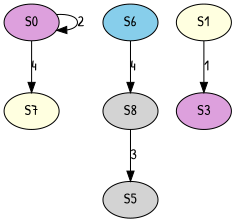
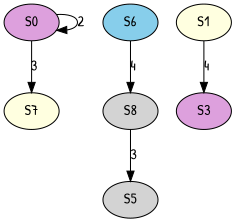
  strict digraph {
    fontname="Patrick Hand"
    node [fillcolor=plum fontname="Patrick Hand" style=filled]
    edge [fontname="Patrick Hand"]
    n1 [label=S0]
    S7 [fillcolor=lightyellow]
    S6 [fillcolor=skyblue]
    S8 [fillcolor=lightgrey]
    S3
    S1 [fillcolor=lightyellow]
    S5 [fillcolor=lightgrey]
    n1 -> n1 [label=2]
-   n1 -> S7 [label=4]
+   n1 -> S7 [label=3]
    S6 -> S8 [label=4]
    S8 -> S5 [label=3]
-   S1 -> S3 [label=1]
+   S1 -> S3 [label=4]
  }
